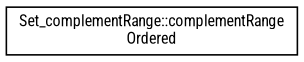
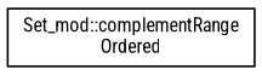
  digraph {
    rankdir=LR
    fontname="Roboto Condensed"
-   n1 [color=black fillcolor=white fontname="Roboto Condensed" fontsize=10 height=0.2 label="Set_complementRange::complementRange\lOrdered" shape=record style=filled width=0.4]
+   n1 [color=black fillcolor=white fontname="Roboto Condensed" fontsize=10 height=0.2 label="Set_mod::complementRange\lOrdered" shape=record style=filled width=0.4]
  }
